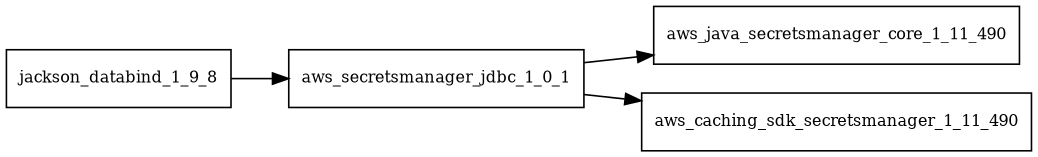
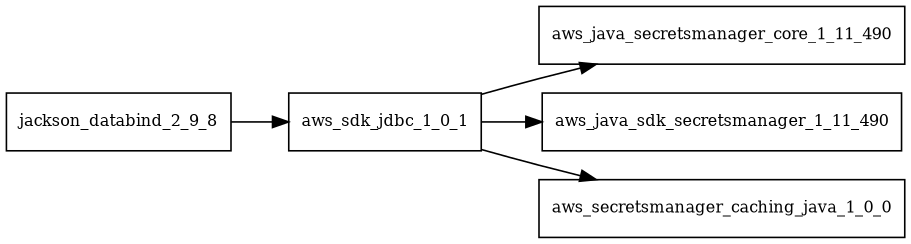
  digraph {
    rankdir=LR
    node [fontsize=10.0 shape=box]
    n1 [label=aws_java_secretsmanager_core_1_11_490]
-   aws_secretsmanager_jdbc_1_0_1
-   aws_java_sdk_secretsmanager_1_11_490 [label=aws_caching_sdk_secretsmanager_1_11_490]
-   jackson_databind_2_9_8 [label=jackson_databind_1_9_8]
+   aws_secretsmanager_jdbc_1_0_1 [label=aws_sdk_jdbc_1_0_1]
+   aws_java_sdk_secretsmanager_1_11_490
+   aws_secretsmanager_caching_java_1_0_0
+   jackson_databind_2_9_8
    aws_secretsmanager_jdbc_1_0_1 -> n1
    aws_secretsmanager_jdbc_1_0_1 -> aws_java_sdk_secretsmanager_1_11_490
+   aws_secretsmanager_jdbc_1_0_1 -> aws_secretsmanager_caching_java_1_0_0
    jackson_databind_2_9_8 -> aws_secretsmanager_jdbc_1_0_1
  }
